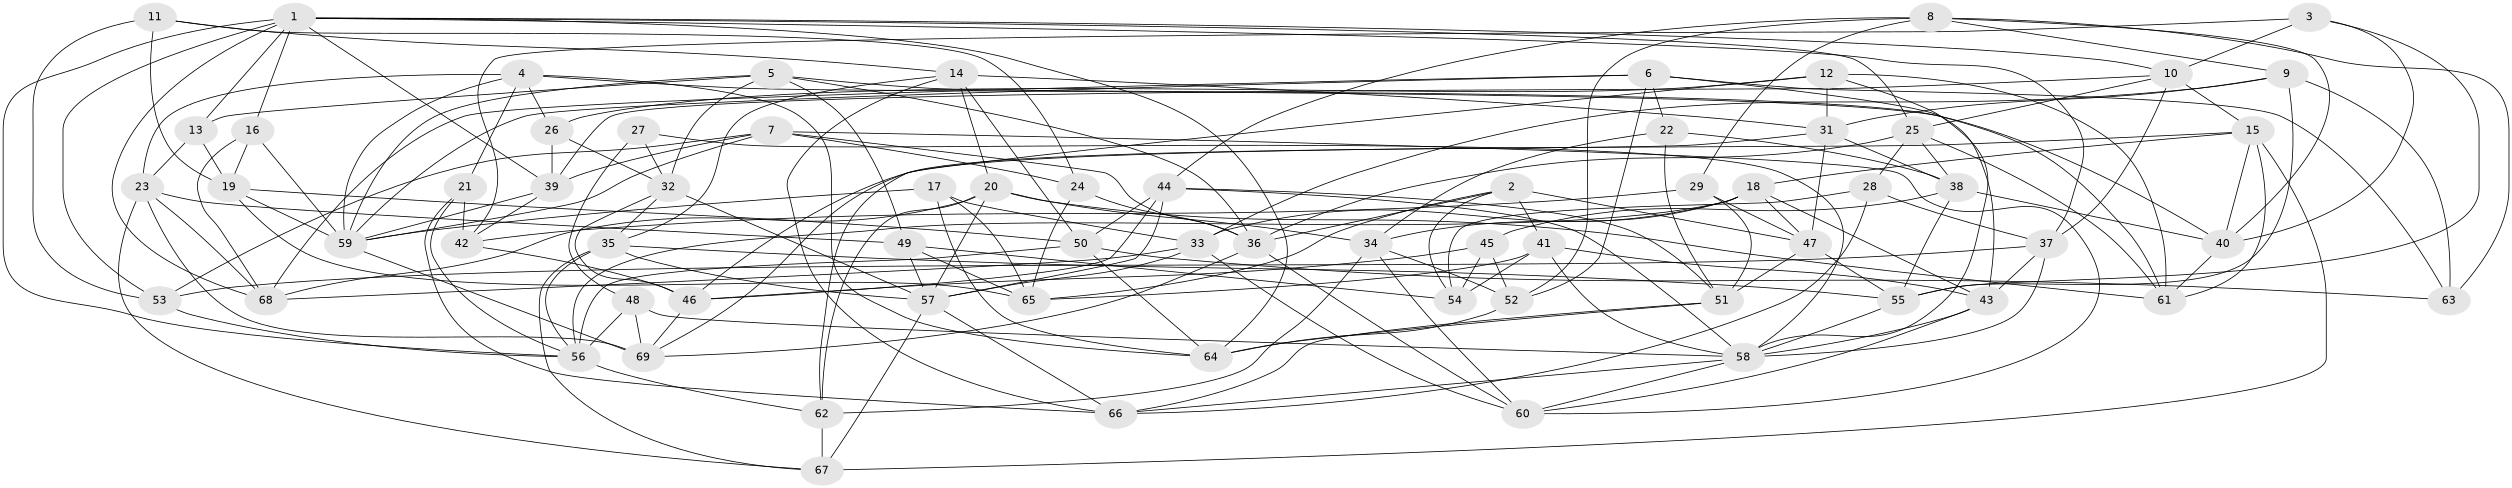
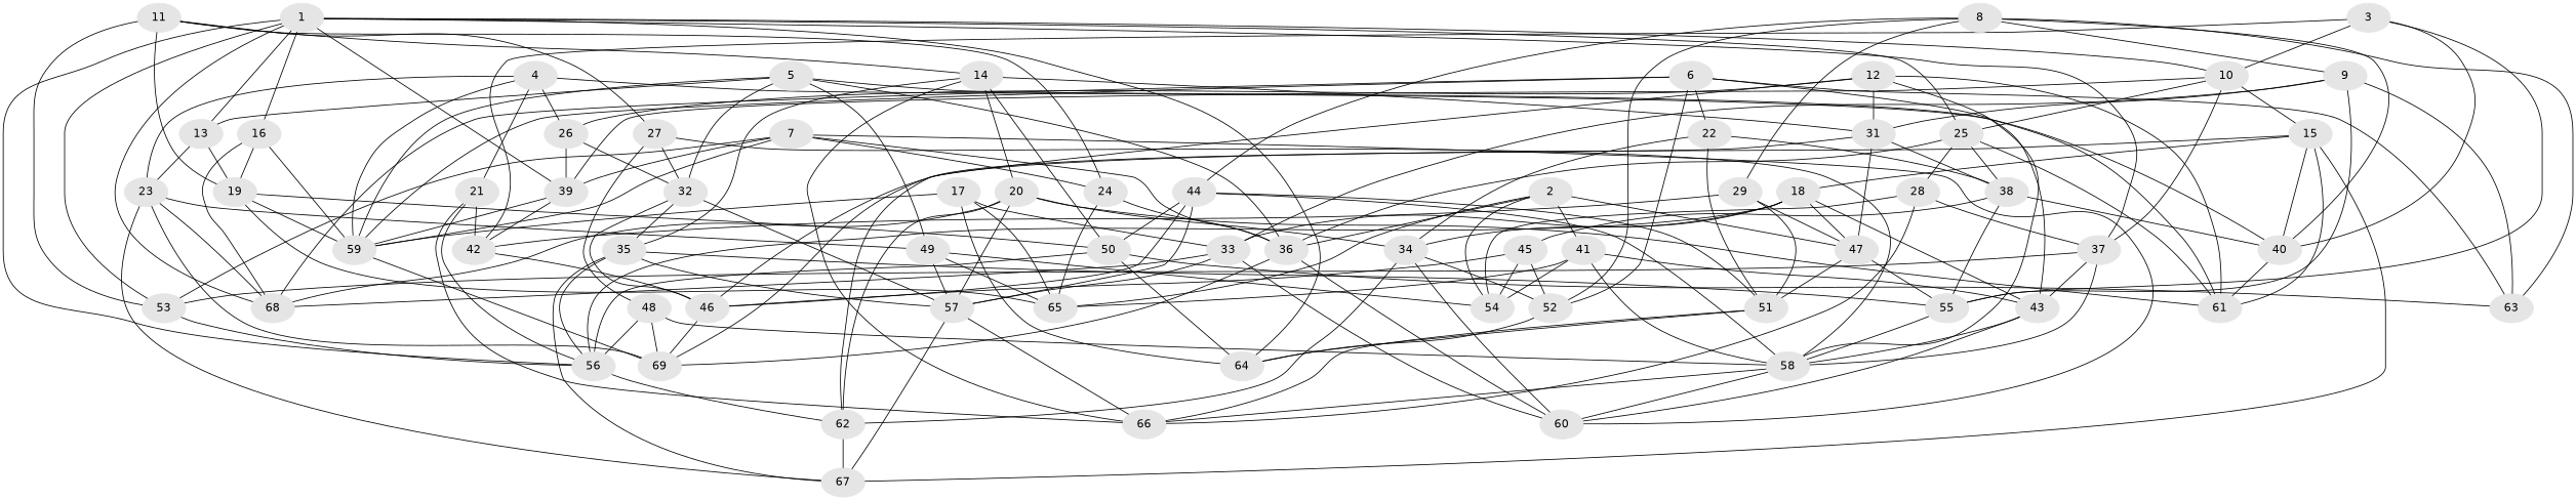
  graph {
    fontname="DejaVu Sans"
    node [color=gray90 fontname="DejaVu Sans" style=filled]
    edge [fontname="DejaVu Sans" weight=1.0]
    1
    10
    13
    16
    25
    37
    39
    53
    56
    64
    68
    15
    23
    19
    59
    36
    61
    38
    28
    43
    58
    42
    62
    2
    41
    47
    54
    65
    60
    69
    55
    51
    3
    40
    46
    4
    21
    26
    66
    49
    67
    32
    5
    35
    57
    6
    22
    52
    63
    34
    7
    24
    8
    9
    29
    44
    31
    33
    50
    18
    11
    14
    27
    20
    48
    12
    17
    45
    1 -- 10
    1 -- 13
    1 -- 16
    1 -- 25
    1 -- 37
    1 -- 39
    1 -- 53
    1 -- 56
    1 -- 64
    1 -- 68
    10 -- 25
    10 -- 37
    10 -- 39
    10 -- 15
    13 -- 23
    13 -- 19
    16 -- 68
    16 -- 19
    16 -- 59
    25 -- 36
    25 -- 61
    25 -- 38
    25 -- 28
    37 -- 53
    37 -- 43
    37 -- 58
    39 -- 59
    39 -- 42
    53 -- 56
    56 -- 62
    15 -- 61
    15 -- 40
    15 -- 46
    15 -- 67
    15 -- 18
    23 -- 68
    23 -- 69
    23 -- 49
    23 -- 67
    19 -- 59
    19 -- 65
    19 -- 50
    59 -- 69
    36 -- 60
    36 -- 69
    38 -- 55
    38 -- 40
    38 -- 45
    28 -- 37
    28 -- 54
    28 -- 66
    43 -- 58
    43 -- 60
    58 -- 60
    58 -- 66
    42 -- 46
    62 -- 67 [weight=2.0]
    2 -- 36
    2 -- 41 [weight=2.0]
    2 -- 47
    2 -- 54
    2 -- 65
    41 -- 43
    41 -- 58
    41 -- 54
    41 -- 65
    47 -- 55
    47 -- 51
    55 -- 58
    51 -- 64
    51 -- 66
    3 -- 10
    3 -- 42
    3 -- 55
    3 -- 40
    40 -- 61
    46 -- 69
-   4 -- 64
    4 -- 23
    4 -- 59
    4 -- 40
    4 -- 21
    4 -- 26
    21 -- 56
    21 -- 42 [weight=2.0]
    21 -- 66
    26 -- 39
    26 -- 32
    49 -- 54 [weight=2.0]
    49 -- 65
    49 -- 57
    32 -- 46
    32 -- 35
    32 -- 57
    5 -- 13
    5 -- 59
    5 -- 36
    5 -- 61
    5 -- 49
    5 -- 32
    35 -- 56
    35 -- 55
    35 -- 67
    35 -- 57
    57 -- 66
    57 -- 67
    6 -- 68
    6 -- 59
    6 -- 43
    6 -- 22
    6 -- 52
    6 -- 63
    22 -- 38
    22 -- 51
    22 -- 34
    52 -- 64
    34 -- 62
    34 -- 60
    34 -- 52
    7 -- 39
    7 -- 53
    7 -- 59
    7 -- 36
    7 -- 60
    7 -- 24
    24 -- 36
    24 -- 65
    8 -- 40
    8 -- 52
    8 -- 63
    8 -- 9
    8 -- 29
    8 -- 44
    9 -- 55
    9 -- 63 [weight=2.0]
    9 -- 31
    9 -- 33
    29 -- 42
    29 -- 47
    29 -- 51
    44 -- 58
    44 -- 51
    44 -- 46
    44 -- 57
    44 -- 50
    31 -- 38
    31 -- 47
    31 -- 69
    33 -- 68
    33 -- 60
    33 -- 57
    50 -- 56
    50 -- 64
    50 -- 63
    18 -- 56
    18 -- 43
    18 -- 47
    18 -- 34
    18 -- 33
    11 -- 53 [weight=2.0]
    11 -- 19
    11 -- 24
    11 -- 14
+   11 -- 27
    14 -- 66
    14 -- 35
    14 -- 31
    14 -- 50
    14 -- 20
    27 -- 58
    27 -- 32
    27 -- 48
    20 -- 68
    20 -- 61
    20 -- 62
    20 -- 57
    20 -- 34
    48 -- 56 [weight=3.0]
    48 -- 58
    48 -- 69
    12 -- 61
    12 -- 58
    12 -- 62
    12 -- 26
    12 -- 31
    17 -- 64
    17 -- 59
    17 -- 65
    17 -- 33
    45 -- 54
    45 -- 46
    45 -- 52
  }
